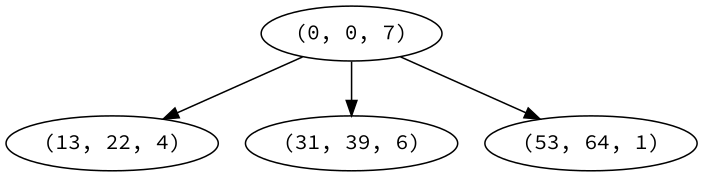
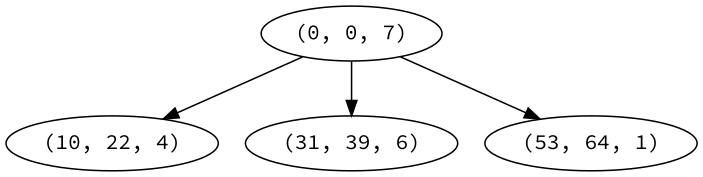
  digraph {
    fontname="Source Code Pro"
    node [fontname="Source Code Pro"]
    edge [fontname="Source Code Pro"]
    n1 [label="(0, 0, 7)"]
-   "(13, 22, 4)"
+   "(13, 22, 4)" [label="(10, 22, 4)"]
    "(31, 39, 6)"
    "(53, 64, 1)"
    n1 -> "(13, 22, 4)"
    n1 -> "(31, 39, 6)"
    n1 -> "(53, 64, 1)"
  }
